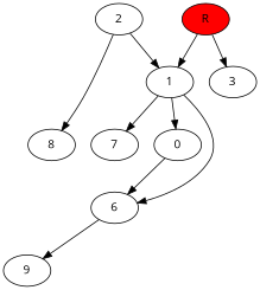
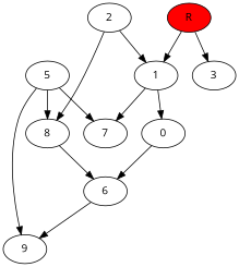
  digraph {
    fontname="Open Sans"
    node [fontname="Open Sans"]
    edge [fontname="Open Sans"]
    n1 [label=0]
    1
    7
    6
    2
    8
    9
+   5
    R [fillcolor="#ff0000" style=filled]
    3
    n1 -> 6
    1 -> n1
    1 -> 7
    6 -> 9
    2 -> 1
    2 -> 8
-   1 -> 6
+   8 -> 6
+   5 -> 7
+   5 -> 8
+   5 -> 9
    R -> 1
    R -> 3
  }
